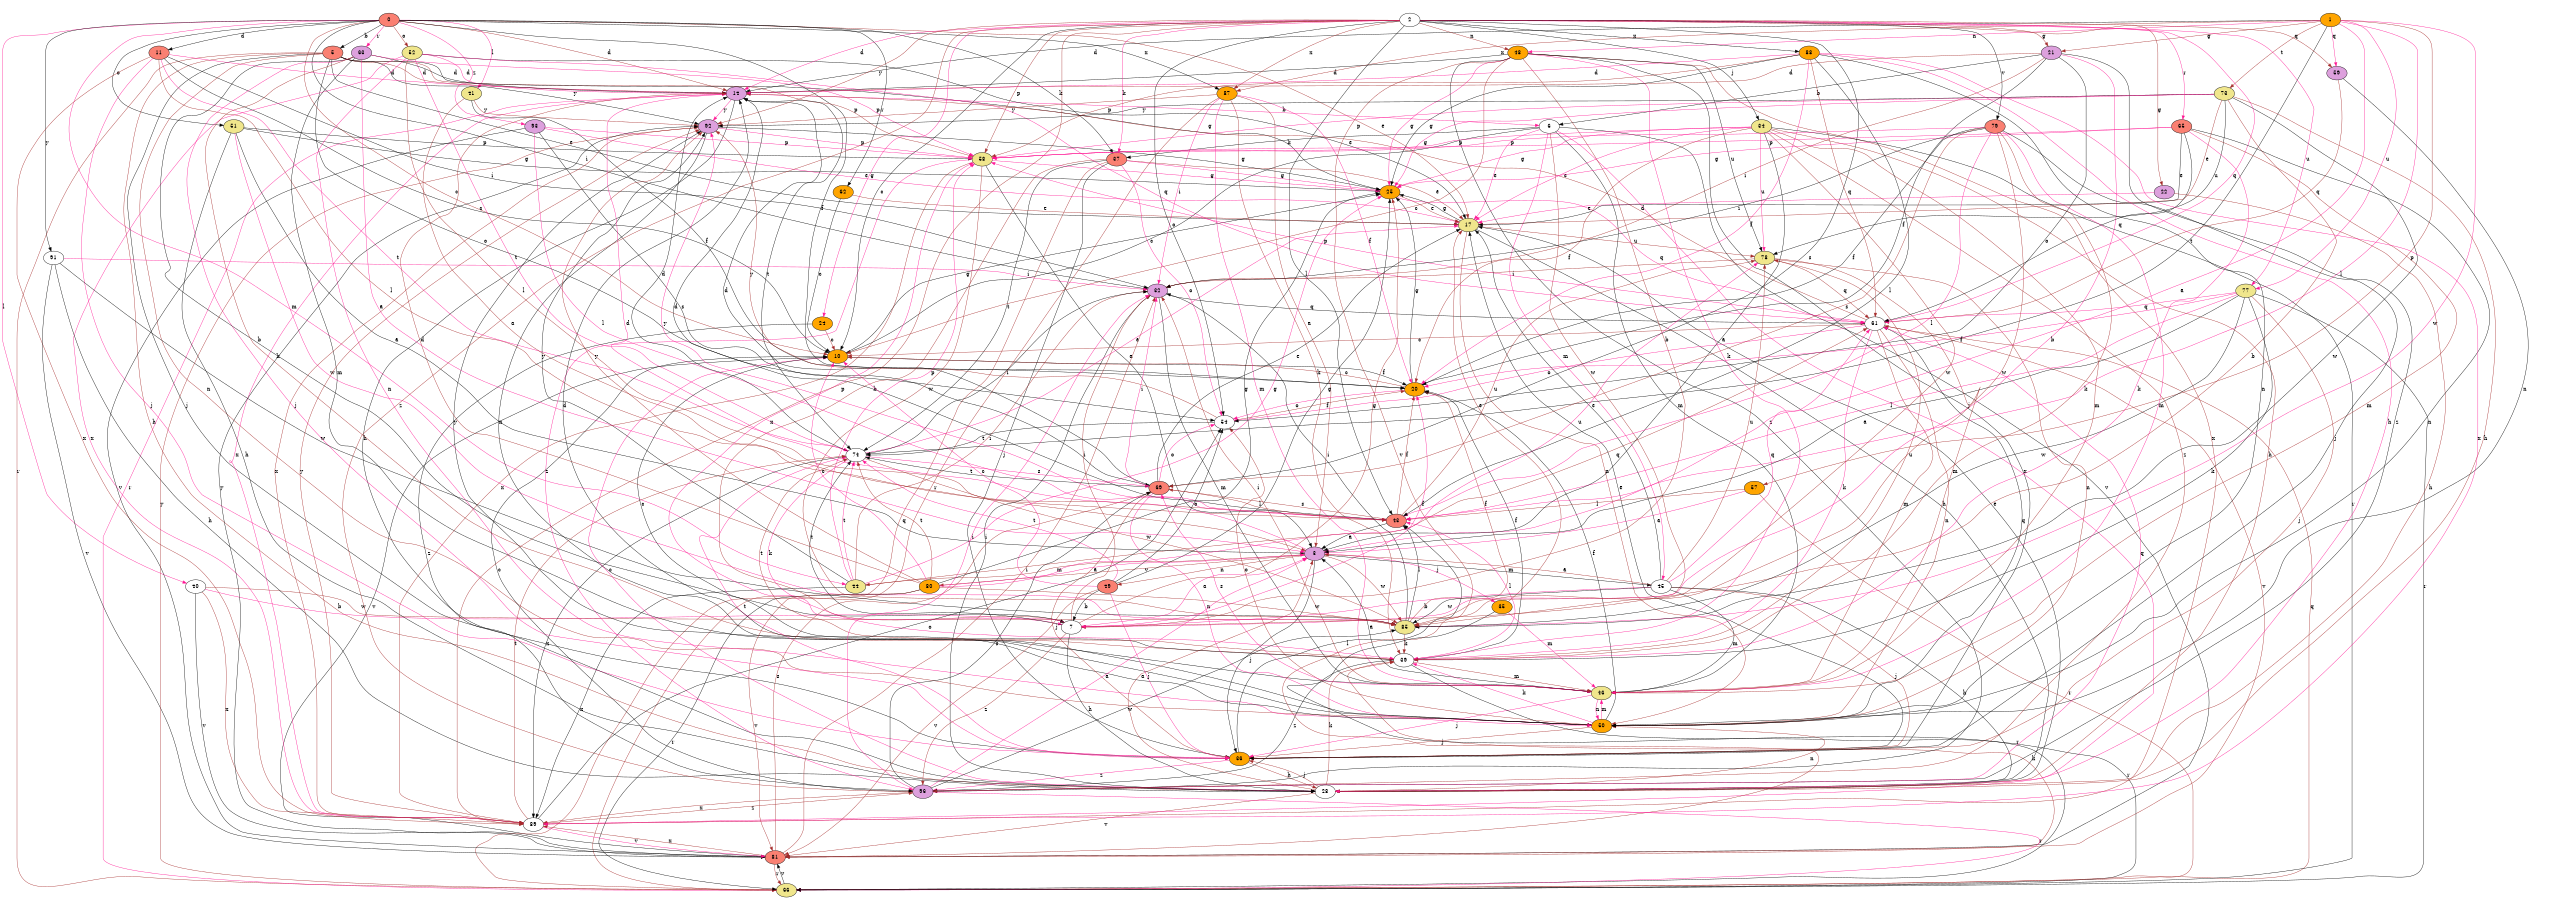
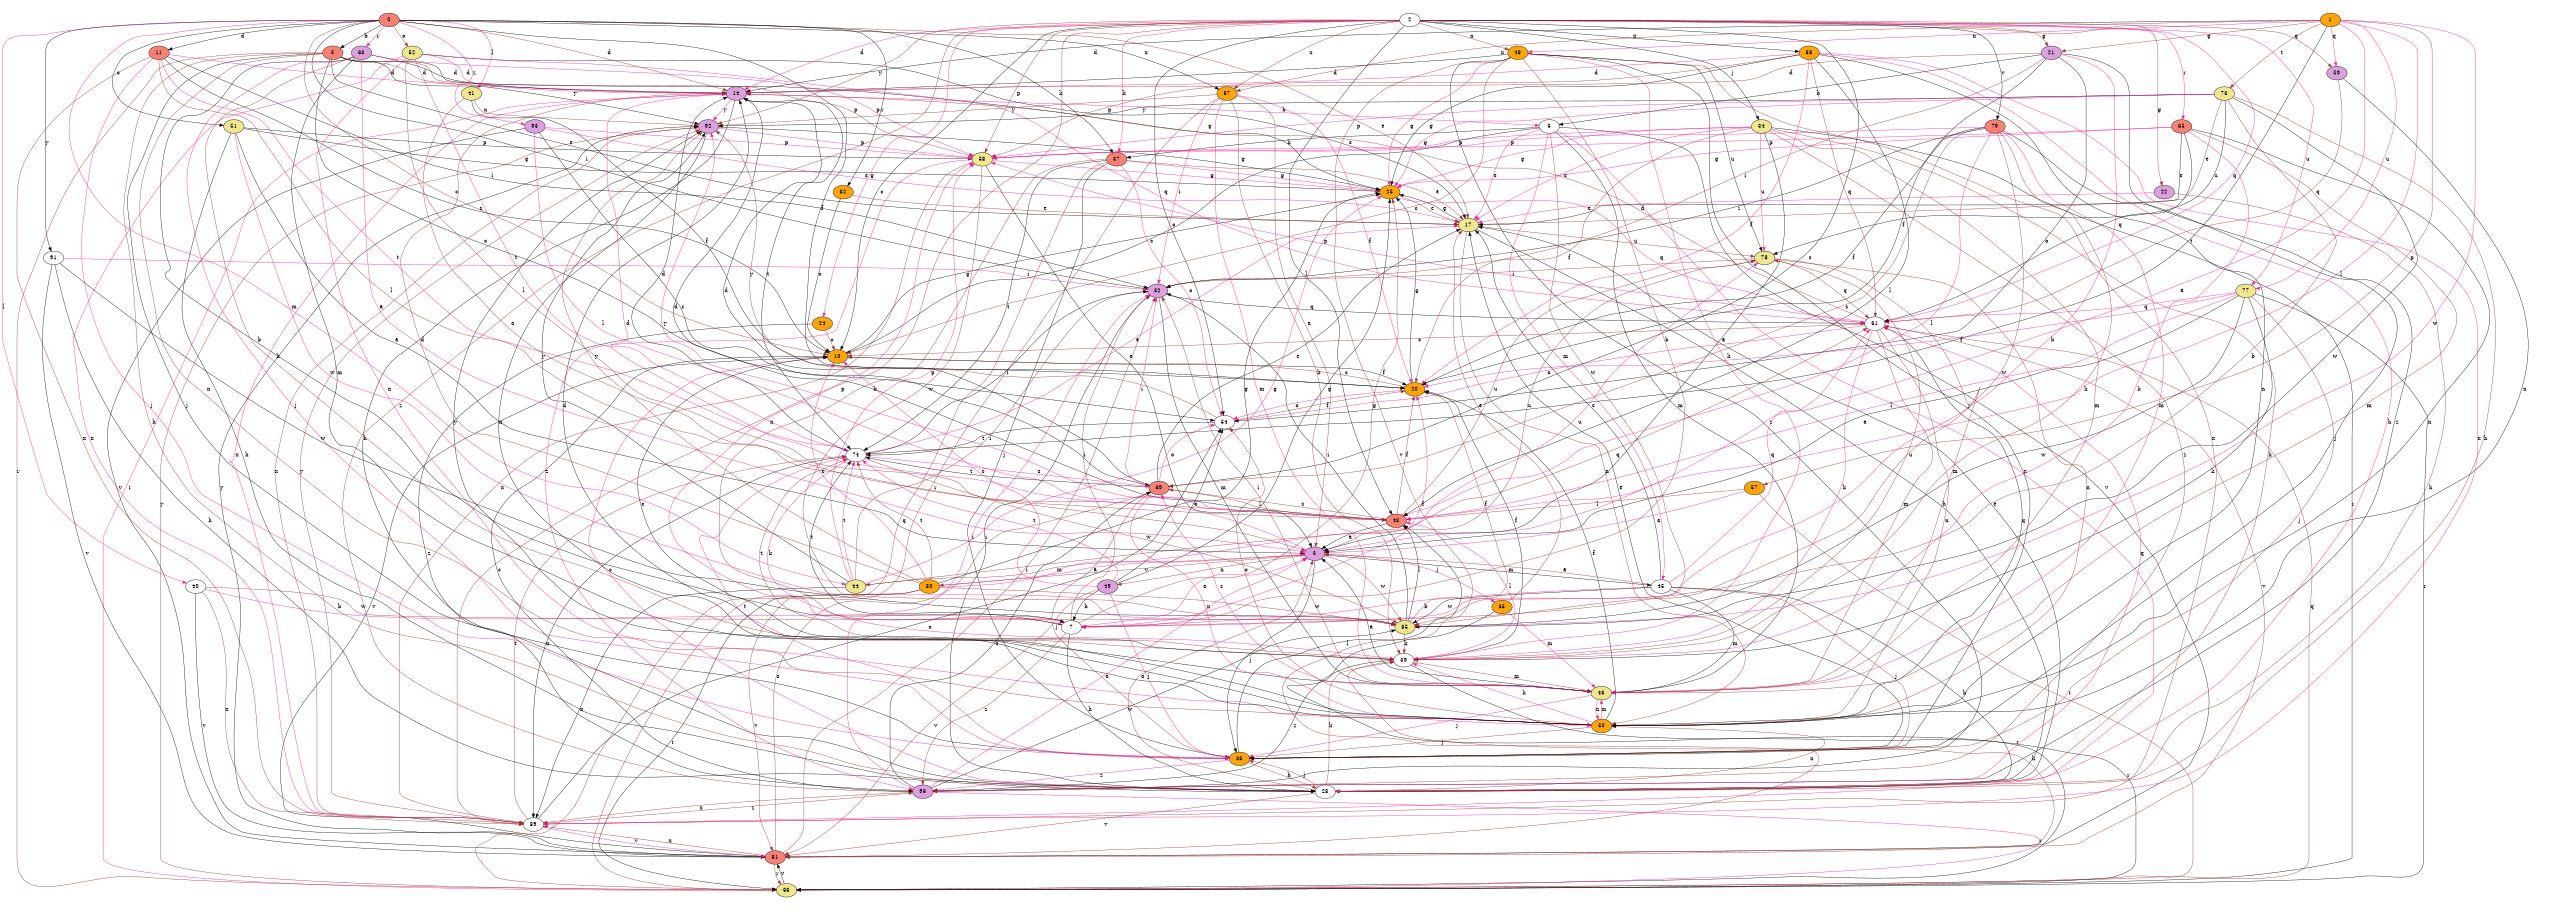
  strict digraph {
    node [fillcolor=orange style=filled]
    edge [color=black]
    0 [fillcolor=salmon]
    5 [fillcolor=salmon]
    10
    11 [fillcolor=salmon]
    14 [fillcolor=plum]
    17 [fillcolor=khaki]
    20
    32 [fillcolor=plum]
    37 [fillcolor=salmon]
    40 [fillcolor=white]
    41 [fillcolor=khaki]
    44 [fillcolor=khaki]
    51 [fillcolor=khaki]
    52 [fillcolor=khaki]
    62
    63 [fillcolor=plum]
    87
    91 [fillcolor=white]
    93 [fillcolor=plum]
    54 [fillcolor=white]
    58 [fillcolor=khaki]
    92 [fillcolor=plum]
    36
    25
    28 [fillcolor=white]
    50
    66 [fillcolor=khaki]
    81 [fillcolor=salmon]
    43 [fillcolor=salmon]
    74 [fillcolor=white]
    89 [fillcolor=white]
    6 [fillcolor=white]
    78 [fillcolor=khaki]
    61 [fillcolor=white]
    46 [fillcolor=khaki]
    7 [fillcolor=white]
    85 [fillcolor=khaki]
    3 [fillcolor=plum]
    39 [fillcolor=white]
    69 [fillcolor=salmon]
    1
    21 [fillcolor=plum]
    48
    57
    59 [fillcolor=plum]
    73 [fillcolor=khaki]
    77 [fillcolor=khaki]
    35
    45 [fillcolor=white]
-   49 [fillcolor=salmon]
+   49 [fillcolor=plum]
    80
    96 [fillcolor=plum]
    2 [fillcolor=white]
    22 [fillcolor=plum]
    24
    34 [fillcolor=khaki]
    65 [fillcolor=salmon]
    79 [fillcolor=salmon]
    88
    0 -> 5 [label=b]
    0 -> 10 [color=brown label=c]
    0 -> 11 [label=d]
    0 -> 14 [color=brown label=d]
    0 -> 17 [color=brown label=e]
    0 -> 20 [label=f]
    0 -> 32 [label=i]
    0 -> 37 [label=k]
    0 -> 40 [color=deeppink label=l]
    0 -> 41 [color=deeppink label=l]
    0 -> 44 [color=deeppink label=m]
    0 -> 51 [label=o]
    0 -> 52 [color=brown label=o]
    0 -> 62 [label=r]
    0 -> 63 [color=deeppink label=r]
    0 -> 87 [label=x]
    0 -> 91 [label=y]
    0 -> 93 [color=deeppink label=z]
    5 -> 14 [color=brown label=d]
    5 -> 17 [label=e]
    5 -> 54 [label=o]
    5 -> 58 [color=brown label=p]
    5 -> 92 [label=y]
    5 -> 36 [label=j]
    5 -> 25 [label=g]
    5 -> 28 [color=brown label=h]
    5 -> 50 [color=brown label=n]
    5 -> 66 [color=brown label=r]
    10 -> 20 [label=f]
    10 -> 25 [label=g]
    10 -> 81 [label=v]
    11 -> 10 [label=c]
    11 -> 14 [color=deeppink label=d]
    11 -> 32 [label=i]
    11 -> 36 [color=deeppink label=j]
    11 -> 43 [color=brown label=l]
    11 -> 74 [color=deeppink label=t]
    11 -> 89 [color=brown label=x]
    14 -> 92 [color=deeppink label=y]
    14 -> 28 [label=h]
    14 -> 66 [color=deeppink label=r]
    14 -> 74 [label=t]
    14 -> 89 [color=deeppink label=x]
    14 -> 6 [color=deeppink label=b]
    17 -> 25 [label=g]
    17 -> 28 [label=h]
    17 -> 50 [color=brown label=n]
    17 -> 78 [color=brown label=u]
    20 -> 10 [color=brown label=c]
    20 -> 54 [color=deeppink label=o]
    20 -> 25 [label=g]
    32 -> 61 [label=q]
    32 -> 46 [label=m]
    37 -> 17 [color=brown label=e]
    37 -> 54 [color=deeppink label=o]
    37 -> 36 [label=j]
    37 -> 25 [color=deeppink label=g]
    37 -> 66 [color=brown label=q]
    37 -> 74 [label=t]
    37 -> 7 [color=brown label=b]
    40 -> 81 [label=v]
    40 -> 89 [color=brown label=x]
    40 -> 7 [color=deeppink label=b]
    40 -> 85 [color=brown label=w]
    41 -> 20 [label=f]
-   41 -> 92 [color=brown label=y]
+   41 -> 92 [color=brown label=n]
    41 -> 3 [color=brown label=a]
    44 -> 32 [color=brown label=i]
    44 -> 58 [color=deeppink label=p]
    44 -> 92 [label=y]
    44 -> 25 [color=deeppink label=g]
    44 -> 74 [color=deeppink label=t]
    44 -> 89 [label=x]
    44 -> 61 [color=brown label=q]
    51 -> 58 [label=p]
    51 -> 25 [label=g]
    51 -> 28 [label=h]
    51 -> 85 [color=deeppink label=w]
    51 -> 3 [label=a]
    52 -> 14 [color=deeppink label=d]
    52 -> 17 [label=e]
    52 -> 50 [color=deeppink label=n]
    52 -> 43 [color=brown label=l]
    52 -> 74 [color=deeppink label=t]
    52 -> 89 [color=deeppink label=x]
    52 -> 61 [color=deeppink label=q]
    62 -> 10 [label=c]
    62 -> 17 [color=brown label=e]
    63 -> 14 [label=d]
    63 -> 58 [color=deeppink label=p]
    63 -> 36 [color=deeppink label=j]
    63 -> 46 [label=m]
    63 -> 7 [label=b]
    63 -> 3 [color=deeppink label=a]
    63 -> 39 [color=brown label=k]
    87 -> 20 [color=deeppink label=f]
    87 -> 32 [color=deeppink label=i]
    87 -> 92 [color=brown label=y]
    87 -> 66 [color=brown label=r]
    87 -> 46 [color=deeppink label=m]
    87 -> 3 [color=brown label=a]
    87 -> 39 [color=brown label=k]
    91 -> 32 [color=deeppink label=i]
    91 -> 28 [label=h]
    91 -> 81 [label=v]
    91 -> 85 [label=w]
    93 -> 17 [color=deeppink label=e]
    93 -> 58 [color=deeppink label=p]
    93 -> 81 [label=v]
    93 -> 43 [color=deeppink label=l]
    93 -> 69 [label=s]
    54 -> 20 [color=brown label=f]
    54 -> 92 [color=brown label=y]
    54 -> 74 [label=t]
    58 -> 25 [color=deeppink label=g]
    58 -> 89 [color=brown label=x]
    58 -> 85 [color=brown label=w]
    58 -> 3 [label=a]
    58 -> 96 [color=deeppink label=z]
    92 -> 58 [color=deeppink label=p]
    92 -> 25 [label=g]
    92 -> 50 [label=n]
    92 -> 89 [color=brown label=x]
    36 -> 17 [label=e]
    36 -> 28 [color=brown label=h]
    36 -> 43 [label=l]
    36 -> 74 [color=deeppink label=t]
    36 -> 96 [color=deeppink label=z]
    25 -> 17 [color=brown label=e]
    25 -> 61 [color=deeppink label=q]
    28 -> 10 [color=deeppink label=c]
    28 -> 17 [label=e]
    28 -> 32 [label=i]
    28 -> 36 [color=brown label=j]
    28 -> 50 [color=brown label=n]
    28 -> 81 [color=brown label=v]
    28 -> 3 [color=brown label=a]
    28 -> 39 [color=brown label=k]
    50 -> 14 [label=d]
    50 -> 20 [label=f]
    50 -> 54 [color=brown label=o]
    50 -> 92 [label=y]
    50 -> 36 [color=brown label=j]
    50 -> 61 [label=q]
    50 -> 46 [color=deeppink label=m]
    50 -> 39 [color=deeppink label=k]
    66 -> 92 [color=brown label=y]
    66 -> 81 [label=v]
    66 -> 61 [color=brown label=q]
    81 -> 32 [color=brown label=i]
    81 -> 92 [label=y]
    81 -> 66 [color=brown label=r]
    81 -> 89 [color=brown label=x]
    81 -> 39 [color=brown label=k]
    81 -> 69 [color=brown label=s]
    43 -> 14 [label=d]
    43 -> 20 [color=brown label=f]
    43 -> 92 [color=deeppink label=y]
    43 -> 78 [color=brown label=u]
    43 -> 3 [label=a]
    43 -> 69 [color=brown label=s]
    74 -> 14 [label=d]
    74 -> 17 [color=deeppink label=e]
    74 -> 32 [label=i]
    74 -> 89 [label=x]
    74 -> 85 [color=brown label=w]
    74 -> 39 [color=deeppink label=k]
    74 -> 69 [color=deeppink label=s]
    89 -> 54 [label=o]
    89 -> 92 [color=brown label=y]
    89 -> 81 [color=deeppink label=v]
    89 -> 74 [color=brown label=t]
    89 -> 96 [color=brown label=z]
    6 -> 10 [label=c]
    6 -> 17 [color=deeppink label=e]
    6 -> 37 [label=k]
    6 -> 81 [label=v]
    6 -> 89 [color=deeppink label=x]
    6 -> 46 [label=m]
    6 -> 85 [color=brown label=w]
    6 -> 45 [color=deeppink label=m]
    78 -> 32 [color=brown label=i]
    78 -> 50 [color=brown label=n]
    78 -> 61 [color=brown label=q]
    78 -> 46 [color=brown label=m]
    61 -> 10 [color=brown label=c]
    61 -> 14 [color=brown label=d]
    61 -> 54 [color=deeppink label=o]
    61 -> 58 [color=deeppink label=p]
    61 -> 50 [color=brown label=n]
    61 -> 81 [color=brown label=v]
    61 -> 46 [color=brown label=m]
    61 -> 39 [color=deeppink label=k]
    46 -> 32 [color=brown label=i]
    46 -> 36 [color=deeppink label=j]
    46 -> 50 [color=deeppink label=n]
    46 -> 3 [label=a]
    46 -> 69 [color=deeppink label=s]
    7 -> 20 [color=deeppink label=f]
    7 -> 32 [color=brown label=i]
    7 -> 58 [color=deeppink label=p]
    7 -> 25 [color=brown label=g]
    7 -> 28 [label=h]
    7 -> 74 [label=t]
    7 -> 3 [color=deeppink label=a]
    7 -> 96 [color=brown label=z]
    85 -> 20 [color=brown label=f]
    85 -> 32 [label=i]
    85 -> 43 [label=l]
    85 -> 39 [color=brown label=k]
    3 -> 14 [color=deeppink label=d]
    3 -> 44 [color=brown label=m]
    3 -> 36 [label=j]
-   45 -> 78 [color=brown label=u]
+   3 -> 78 [color=brown label=u]
    3 -> 85 [color=brown label=w]
    3 -> 35 [color=deeppink label=j]
    3 -> 45 [label=m]
    3 -> 49 [color=brown label=n]
    3 -> 80 [color=brown label=v]
    39 -> 10 [label=c]
    39 -> 20 [label=f]
    39 -> 66 [label=r]
    39 -> 43 [color=deeppink label=l]
    39 -> 74 [color=brown label=t]
    39 -> 78 [color=brown label=u]
    39 -> 46 [color=brown label=m]
    39 -> 96 [label=z]
    69 -> 14 [label=d]
    69 -> 17 [label=e]
    69 -> 32 [color=deeppink label=i]
    69 -> 54 [color=deeppink label=o]
    69 -> 36 [color=brown label=j]
    69 -> 50 [color=deeppink label=n]
    69 -> 43 [color=brown label=l]
    69 -> 74 [label=t]
    1 -> 14 [label=d]
    1 -> 87 [color=brown label=x]
    1 -> 43 [color=deeppink label=l]
    1 -> 74 [label=t]
    1 -> 85 [color=deeppink label=w]
    1 -> 3 [color=deeppink label=a]
    1 -> 21 [color=brown label=g]
    1 -> 48 [color=deeppink label=n]
    1 -> 57 [color=brown label=p]
    1 -> 59 [color=deeppink label=q]
    1 -> 73 [color=brown label=t]
    1 -> 77 [color=deeppink label=u]
    21 -> 14 [color=brown label=d]
    21 -> 20 [label=f]
    21 -> 32 [color=brown label=i]
    21 -> 54 [label=o]
    21 -> 6 [label=b]
    21 -> 7 [color=deeppink label=b]
    21 -> 96 [label=z]
    48 -> 10 [color=brown label=c]
    48 -> 14 [label=d]
    48 -> 36 [label=j]
    48 -> 25 [color=deeppink label=g]
    48 -> 81 [color=brown label=v]
    48 -> 89 [color=brown label=x]
    48 -> 78 [label=u]
    48 -> 7 [color=brown label=b]
    48 -> 39 [color=deeppink label=k]
    48 -> 96 [label=z]
    57 -> 66 [color=brown label=r]
    57 -> 43 [color=brown label=l]
    57 -> 3 [color=deeppink label=a]
    59 -> 50 [label=n]
    59 -> 61 [color=brown label=q]
    73 -> 17 [color=brown label=e]
    73 -> 58 [color=deeppink label=p]
    73 -> 92 [label=y]
    73 -> 25 [color=deeppink label=g]
    73 -> 28 [color=brown label=h]
    73 -> 78 [label=u]
    73 -> 7 [color=brown label=b]
    73 -> 85 [label=w]
    77 -> 20 [color=deeppink label=f]
    77 -> 36 [color=brown label=j]
    77 -> 66 [label=r]
    77 -> 43 [color=deeppink label=l]
    77 -> 61 [color=deeppink label=q]
    77 -> 85 [label=w]
    77 -> 3 [label=a]
    77 -> 39 [label=k]
    35 -> 17 [color=brown label=e]
    35 -> 66 [label=r]
    35 -> 46 [color=deeppink label=m]
    45 -> 17 [label=e]
    45 -> 36 [color=brown label=j]
    45 -> 28 [label=h]
    45 -> 61 [color=deeppink label=q]
    45 -> 46 [label=m]
    45 -> 7 [color=deeppink label=b]
    45 -> 85 [label=w]
    45 -> 3 [color=brown label=a]
    49 -> 10 [color=deeppink label=c]
    49 -> 54 [label=o]
    49 -> 36 [color=deeppink label=j]
    49 -> 25 [label=g]
    49 -> 81 [color=brown label=v]
    49 -> 74 [color=deeppink label=t]
    49 -> 7 [label=b]
    80 -> 10 [color=deeppink label=c]
    80 -> 14 [color=brown label=d]
    80 -> 92 [color=brown label=y]
    80 -> 25 [label=g]
    80 -> 66 [label=r]
    80 -> 81 [color=brown label=v]
    80 -> 74 [color=brown label=t]
    80 -> 78 [color=deeppink label=u]
    80 -> 85 [color=brown label=w]
    80 -> 3 [color=deeppink label=a]
    96 -> 10 [label=c]
    96 -> 32 [color=deeppink label=i]
    96 -> 66 [color=deeppink label=r]
    96 -> 89 [color=brown label=x]
    96 -> 61 [color=deeppink label=q]
    96 -> 85 [label=w]
    96 -> 3 [color=deeppink label=a]
    96 -> 69 [label=s]
    2 -> 10 [label=c]
    2 -> 14 [color=deeppink label=d]
    2 -> 37 [color=deeppink label=k]
    2 -> 87 [color=brown label=x]
    2 -> 54 [label=o]
    2 -> 58 [color=brown label=p]
    2 -> 92 [color=brown label=y]
    2 -> 43 [label=l]
    2 -> 89 [color=brown label=x]
    2 -> 61 [color=deeppink label=q]
    2 -> 69 [label=s]
    2 -> 21 [color=brown label=g]
    2 -> 48 [color=brown label=n]
    2 -> 59 [color=brown label=q]
    2 -> 77 [color=deeppink label=u]
    2 -> 96 [color=brown label=z]
    2 -> 22 [color=brown label=g]
    2 -> 24 [color=deeppink label=g]
    2 -> 34 [label=j]
    2 -> 65 [color=deeppink label=r]
    2 -> 79 [label=v]
    2 -> 88 [label=x]
    22 -> 17 [color=deeppink label=e]
    22 -> 28 [color=brown label=h]
    24 -> 10 [color=brown label=c]
    24 -> 96 [label=z]
    34 -> 17 [color=deeppink label=e]
    34 -> 20 [color=brown label=f]
    34 -> 58 [color=deeppink label=p]
    34 -> 25 [color=deeppink label=g]
    34 -> 28 [color=brown label=h]
    34 -> 66 [label=r]
    34 -> 78 [color=deeppink label=u]
    34 -> 46 [color=brown label=m]
-   34 -> 85 [color=brown label=w]
    34 -> 3 [label=a]
    34 -> 96 [color=brown label=z]
    65 -> 17 [label=e]
    65 -> 58 [color=deeppink label=p]
    65 -> 25 [color=deeppink label=g]
    65 -> 50 [label=n]
    65 -> 61 [label=q]
    65 -> 46 [color=brown label=m]
    65 -> 39 [color=deeppink label=k]
    79 -> 20 [label=f]
    79 -> 32 [label=i]
    79 -> 58 [color=deeppink label=p]
    79 -> 36 [label=j]
    79 -> 43 [color=deeppink label=l]
    79 -> 46 [color=deeppink label=m]
    79 -> 85 [color=brown label=w]
    79 -> 39 [color=brown label=k]
    79 -> 69 [color=brown label=s]
    88 -> 14 [color=deeppink label=d]
    88 -> 20 [color=deeppink label=f]
    88 -> 58 [color=brown label=p]
    88 -> 25 [label=g]
    88 -> 28 [color=deeppink label=h]
    88 -> 50 [label=n]
    88 -> 43 [label=l]
    88 -> 89 [color=deeppink label=x]
    88 -> 61 [color=brown label=q]
  }
